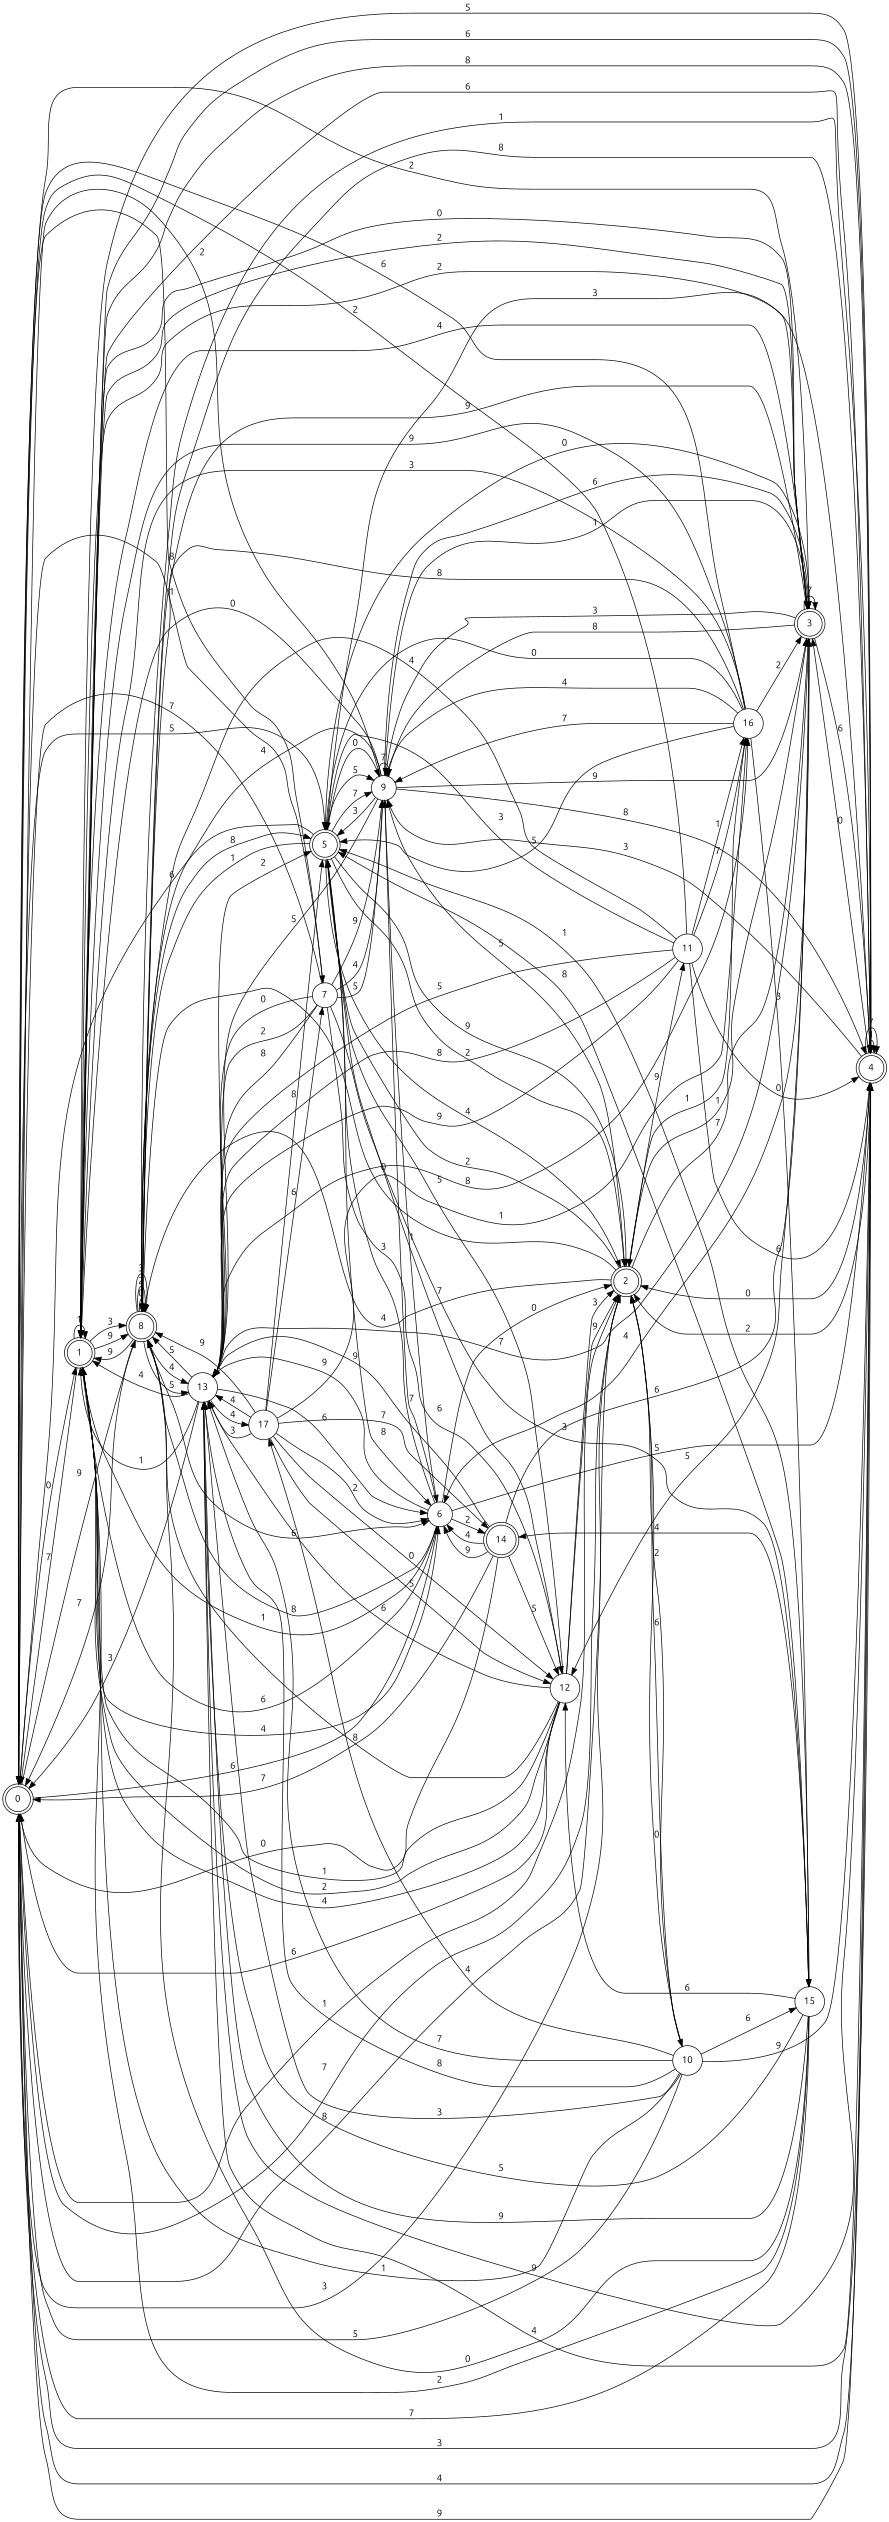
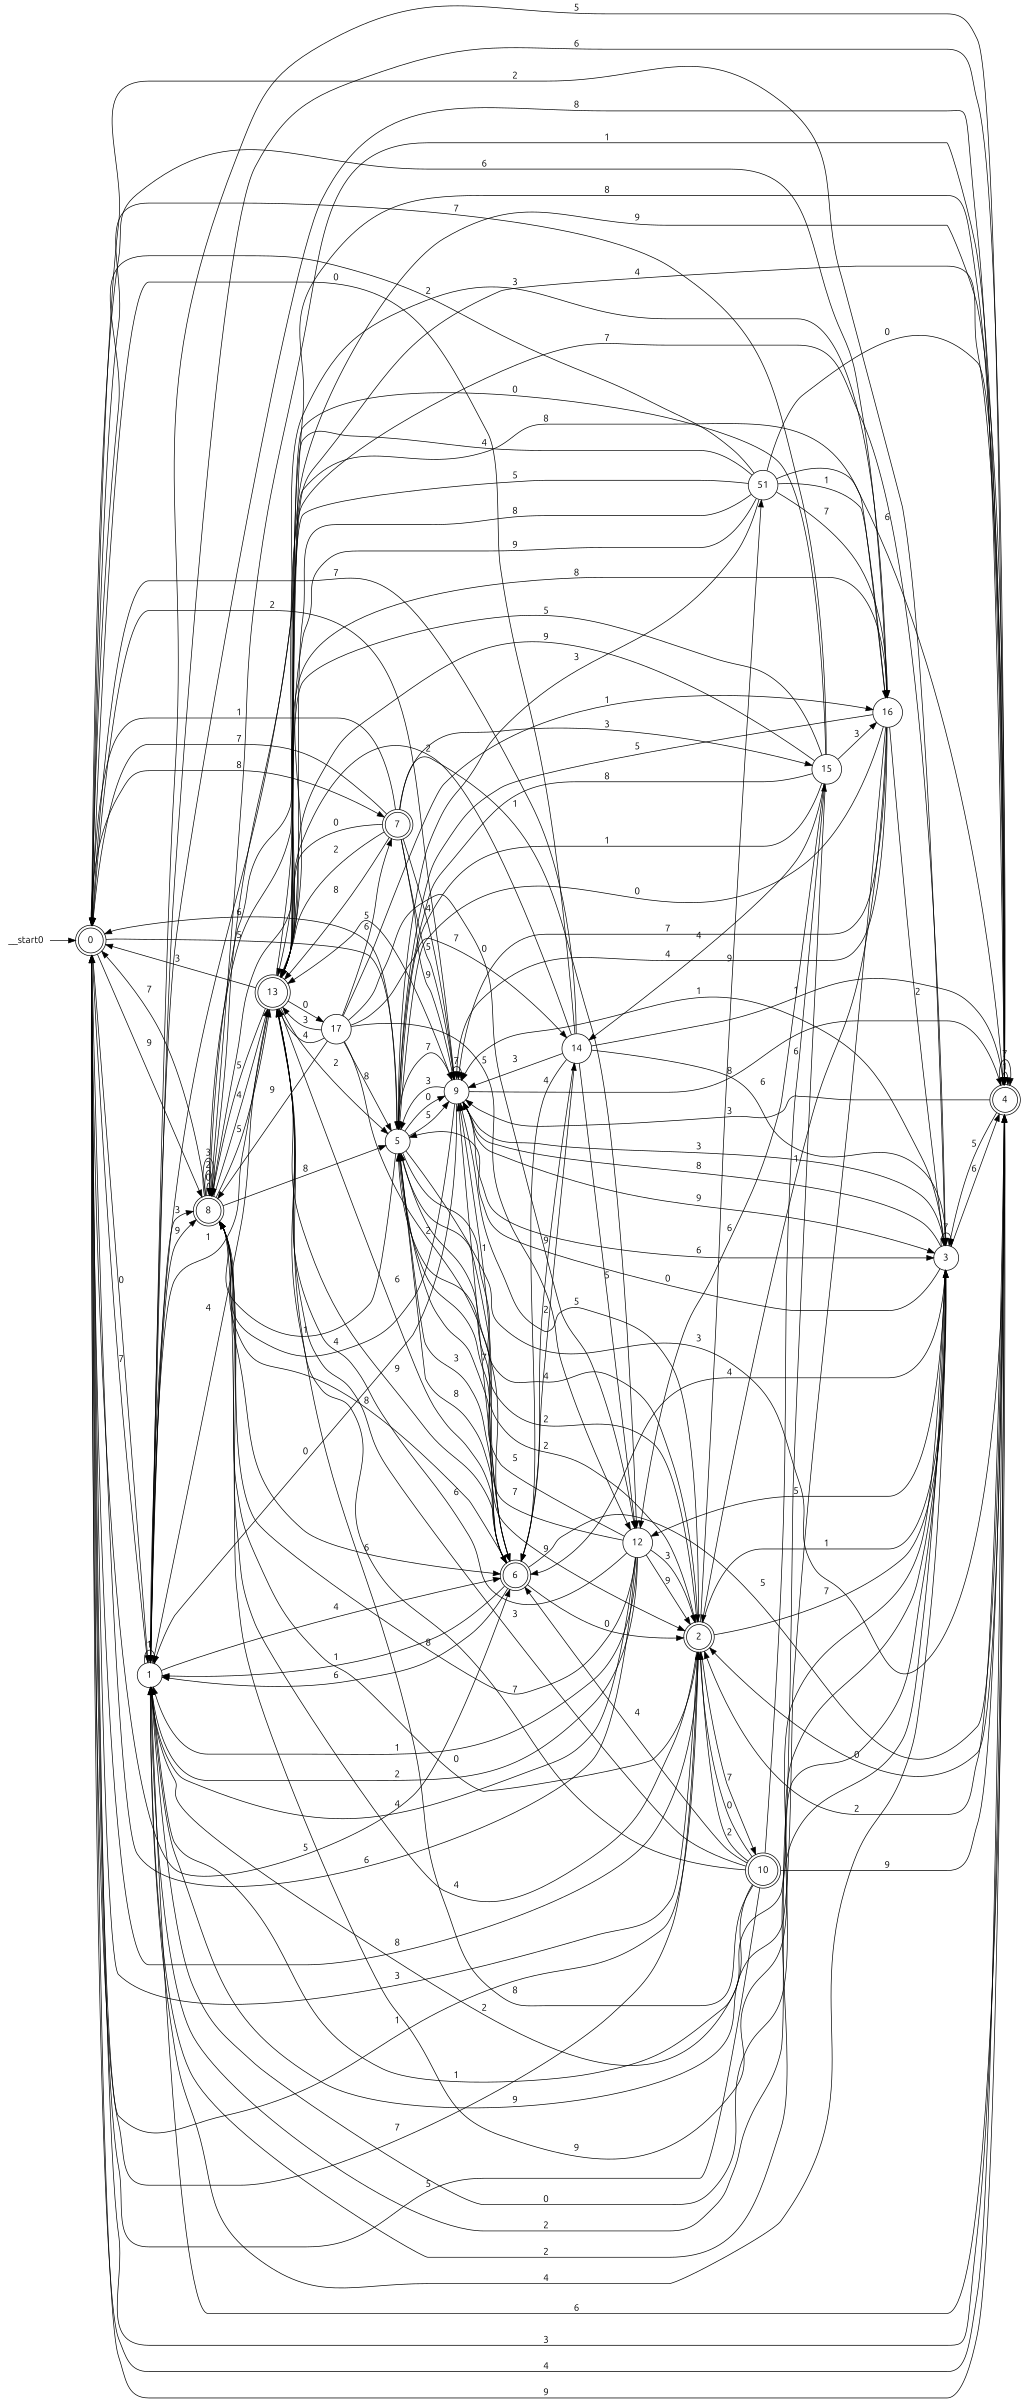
  digraph {
    fontname=Ubuntu
    rankdir=LR
    node [fontname=Ubuntu shape=circle]
    edge [fontname=Ubuntu]
    n1 [label=0 shape=doublecircle]
-   n2 [label=1 shape=doublecircle]
+   n2 [label=1]
    n3 [label=2 shape=doublecircle]
-   n4 [label=3 shape=doublecircle]
+   n4 [label=3]
    n5 [label=4 shape=doublecircle]
-   n6 [label=5 shape=doublecircle]
-   n7 [label=6]
-   n8 [label=7]
+   n6 [label=5]
+   n7 [label=6 shape=doublecircle]
+   n8 [label=7 shape=doublecircle]
    n9 [label=8 shape=doublecircle]
    n10 [label=9]
-   n11 [label=10]
-   n12 [label=11]
+   n11 [label=10 shape=doublecircle]
+   n12 [label=51]
    n13 [label=12]
-   n14 [label=13]
-   n15 [label=14 shape=doublecircle]
+   n14 [label=13 shape=doublecircle]
+   n15 [label=14]
    n16 [label=15]
    n17 [label=16]
    n18 [label=17]
+   __start0 [height=0 shape=none width=0]
    n1 -> n2 [label=0]
    n1 -> n3 [label=1]
    n1 -> n3 [label=7]
    n1 -> n4 [label=2]
    n1 -> n5 [label=3]
    n1 -> n5 [label=4]
    n1 -> n6 [label=5]
-   n1 -> n7 [label=6]
+   n1 -> n7 [label=5]
    n1 -> n8 [label=8]
    n1 -> n9 [label=9]
    n2 -> n1 [label=7]
    n2 -> n2 [label=1]
    n2 -> n4 [label=0]
    n2 -> n4 [label=2]
    n2 -> n5 [label=5]
    n2 -> n5 [label=6]
    n2 -> n5 [label=8]
    n2 -> n7 [label=4]
    n2 -> n9 [label=3]
    n2 -> n9 [label=9]
    n3 -> n1 [label=3]
    n3 -> n1 [label=8]
    n3 -> n4 [label=1]
    n3 -> n4 [label=7]
    n3 -> n6 [label=2]
    n3 -> n9 [label=0]
    n3 -> n9 [label=4]
    n3 -> n10 [label=5]
-   n3 -> n11 [label=6]
+   n3 -> n11 [label=7]
    n3 -> n12 [label=9]
    n4 -> n2 [label=2]
    n4 -> n2 [label=4]
    n4 -> n4 [label=7]
    n4 -> n5 [label=6]
    n4 -> n6 [label=0]
    n4 -> n7 [label=4]
    n4 -> n9 [label=9]
    n4 -> n10 [label=1]
    n4 -> n10 [label=3]
    n4 -> n10 [label=8]
    n4 -> n13 [label=5]
    n5 -> n1 [label=9]
    n5 -> n2 [label=6]
    n5 -> n3 [label=0]
    n5 -> n3 [label=2]
-   n5 -> n4 [label=0]
+   n5 -> n4 [label=5]
    n5 -> n5 [label=1]
    n5 -> n5 [label=7]
    n5 -> n9 [label=8]
    n5 -> n10 [label=3]
    n5 -> n14 [label=4]
    n6 -> n1 [label=6]
    n6 -> n3 [label=2]
    n6 -> n3 [label=4]
    n6 -> n3 [label=9]
    n6 -> n5 [label=3]
    n6 -> n7 [label=8]
    n6 -> n9 [label=1]
    n6 -> n10 [label=0]
    n6 -> n10 [label=5]
    n6 -> n10 [label=7]
    n7 -> n2 [label=1]
    n7 -> n2 [label=6]
    n7 -> n3 [label=0]
    n7 -> n5 [label=5]
    n7 -> n6 [label=3]
    n7 -> n9 [label=8]
    n7 -> n10 [label=7]
    n7 -> n14 [label=9]
    n7 -> n15 [label=2]
    n8 -> n1 [label=1]
    n8 -> n1 [label=7]
    n8 -> n10 [label=4]
    n8 -> n10 [label=5]
    n8 -> n10 [label=9]
-   n8 -> n13 [label=6]
+   n8 -> n13 [label=1]
    n8 -> n14 [label=0]
    n8 -> n14 [label=2]
    n8 -> n14 [label=8]
    n8 -> n16 [label=3]
    n9 -> n1 [label=7]
-   n9 -> n2 [label=9]
    n9 -> n5 [label=1]
    n9 -> n6 [label=8]
    n9 -> n7 [label=6]
    n9 -> n9 [label=0]
    n9 -> n9 [label=2]
    n9 -> n9 [label=3]
    n9 -> n14 [label=4]
    n9 -> n14 [label=5]
    n10 -> n1 [label=2]
    n10 -> n2 [label=0]
    n10 -> n4 [label=6]
    n10 -> n4 [label=9]
    n10 -> n5 [label=8]
    n10 -> n6 [label=3]
    n10 -> n7 [label=1]
    n10 -> n9 [label=4]
    n10 -> n10 [label=7]
    n10 -> n14 [label=5]
    n11 -> n1 [label=5]
    n11 -> n2 [label=1]
    n11 -> n3 [label=0]
    n11 -> n3 [label=2]
    n11 -> n5 [label=9]
-   n11 -> n18 [label=4]
+   n11 -> n7 [label=4]
    n11 -> n14 [label=3]
    n11 -> n14 [label=7]
    n11 -> n14 [label=8]
    n11 -> n16 [label=6]
    n12 -> n1 [label=2]
    n12 -> n5 [label=0]
    n12 -> n5 [label=6]
    n12 -> n6 [label=3]
    n12 -> n9 [label=4]
    n12 -> n14 [label=5]
    n12 -> n14 [label=8]
    n12 -> n14 [label=9]
    n12 -> n17 [label=1]
    n12 -> n17 [label=7]
    n13 -> n1 [label=6]
    n13 -> n2 [label=1]
    n13 -> n2 [label=2]
    n13 -> n2 [label=4]
    n13 -> n3 [label=3]
    n13 -> n3 [label=9]
    n13 -> n6 [label=5]
    n13 -> n6 [label=7]
    n13 -> n9 [label=8]
    n13 -> n14 [label=6]
    n14 -> n1 [label=3]
    n14 -> n2 [label=1]
    n14 -> n2 [label=4]
    n14 -> n4 [label=7]
    n14 -> n5 [label=9]
    n14 -> n6 [label=2]
    n14 -> n7 [label=6]
    n14 -> n9 [label=5]
    n14 -> n17 [label=8]
-   n14 -> n18 [label=4]
+   n14 -> n18 [label=0]
    n15 -> n1 [label=0]
    n15 -> n1 [label=7]
    n15 -> n4 [label=6]
+   n15 -> n5 [label=1]
    n15 -> n7 [label=4]
    n15 -> n7 [label=9]
+   n15 -> n10 [label=3]
    n15 -> n13 [label=5]
-   n15 -> n14 [label=9]
+   n15 -> n14 [label=2]
    n16 -> n1 [label=7]
    n16 -> n2 [label=2]
    n16 -> n6 [label=1]
    n16 -> n6 [label=8]
    n16 -> n9 [label=0]
    n16 -> n13 [label=6]
    n16 -> n14 [label=5]
    n16 -> n14 [label=9]
    n16 -> n15 [label=4]
-   n17 -> n16 [label=3]
+   n16 -> n17 [label=3]
    n17 -> n1 [label=6]
    n17 -> n2 [label=3]
    n17 -> n2 [label=9]
    n17 -> n3 [label=1]
    n17 -> n4 [label=2]
    n17 -> n6 [label=0]
    n17 -> n6 [label=5]
    n17 -> n9 [label=8]
    n17 -> n10 [label=4]
    n17 -> n10 [label=7]
    n18 -> n6 [label=8]
    n18 -> n7 [label=2]
    n18 -> n8 [label=6]
    n18 -> n9 [label=9]
    n18 -> n13 [label=0]
    n18 -> n13 [label=5]
    n18 -> n14 [label=3]
    n18 -> n14 [label=4]
    n18 -> n15 [label=7]
    n18 -> n17 [label=1]
+   __start0 -> n1
  }
